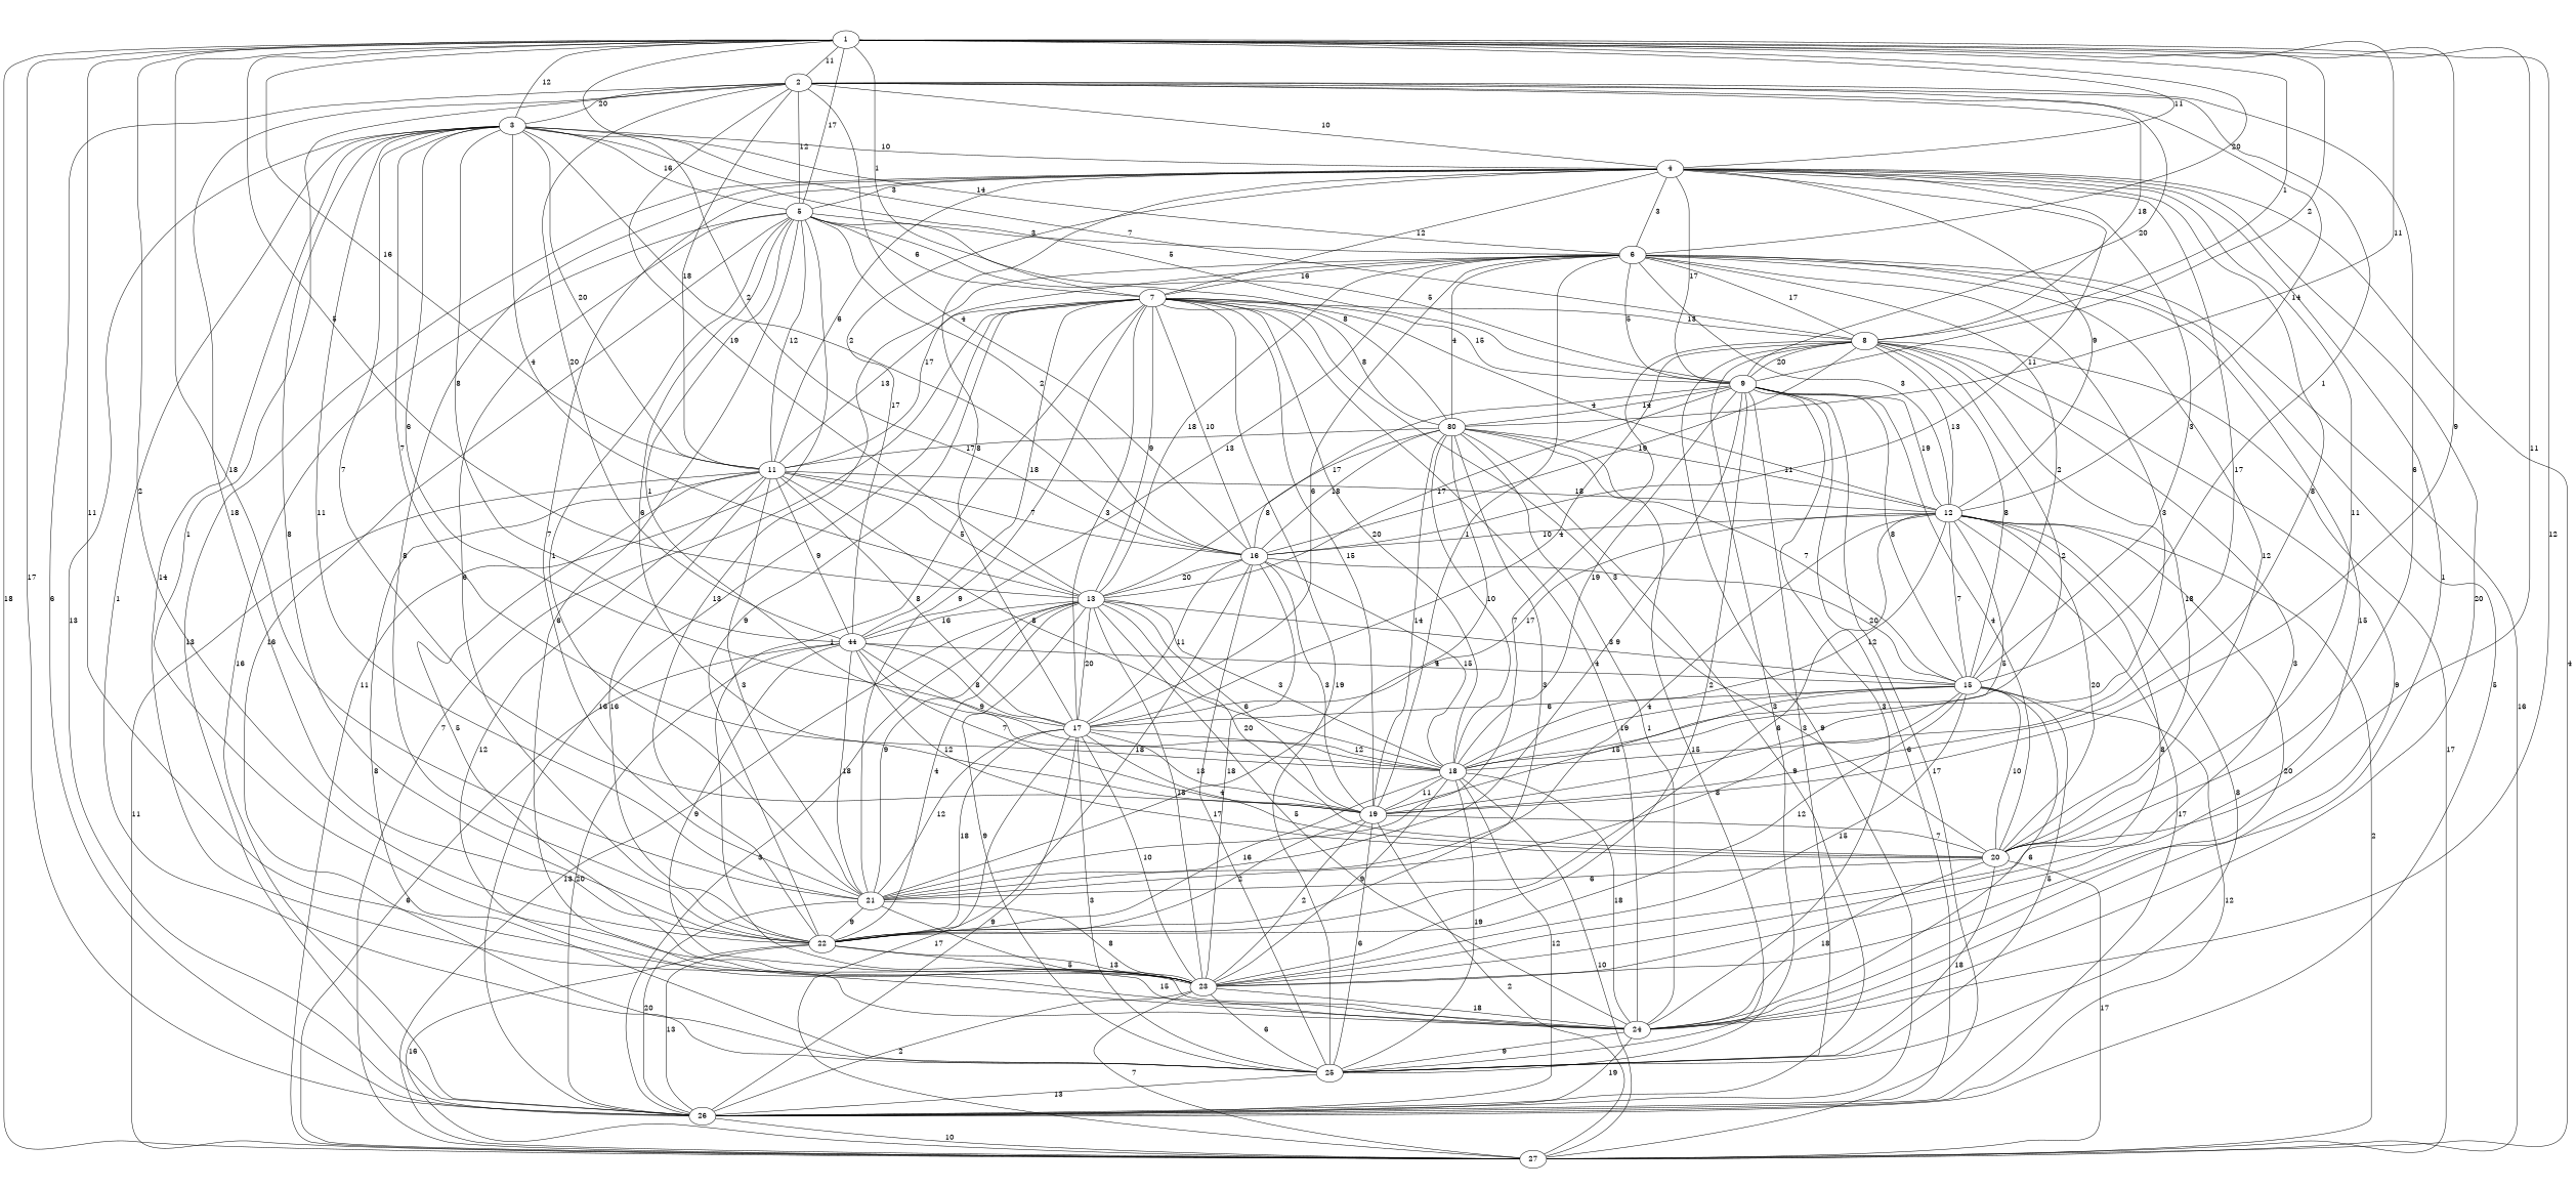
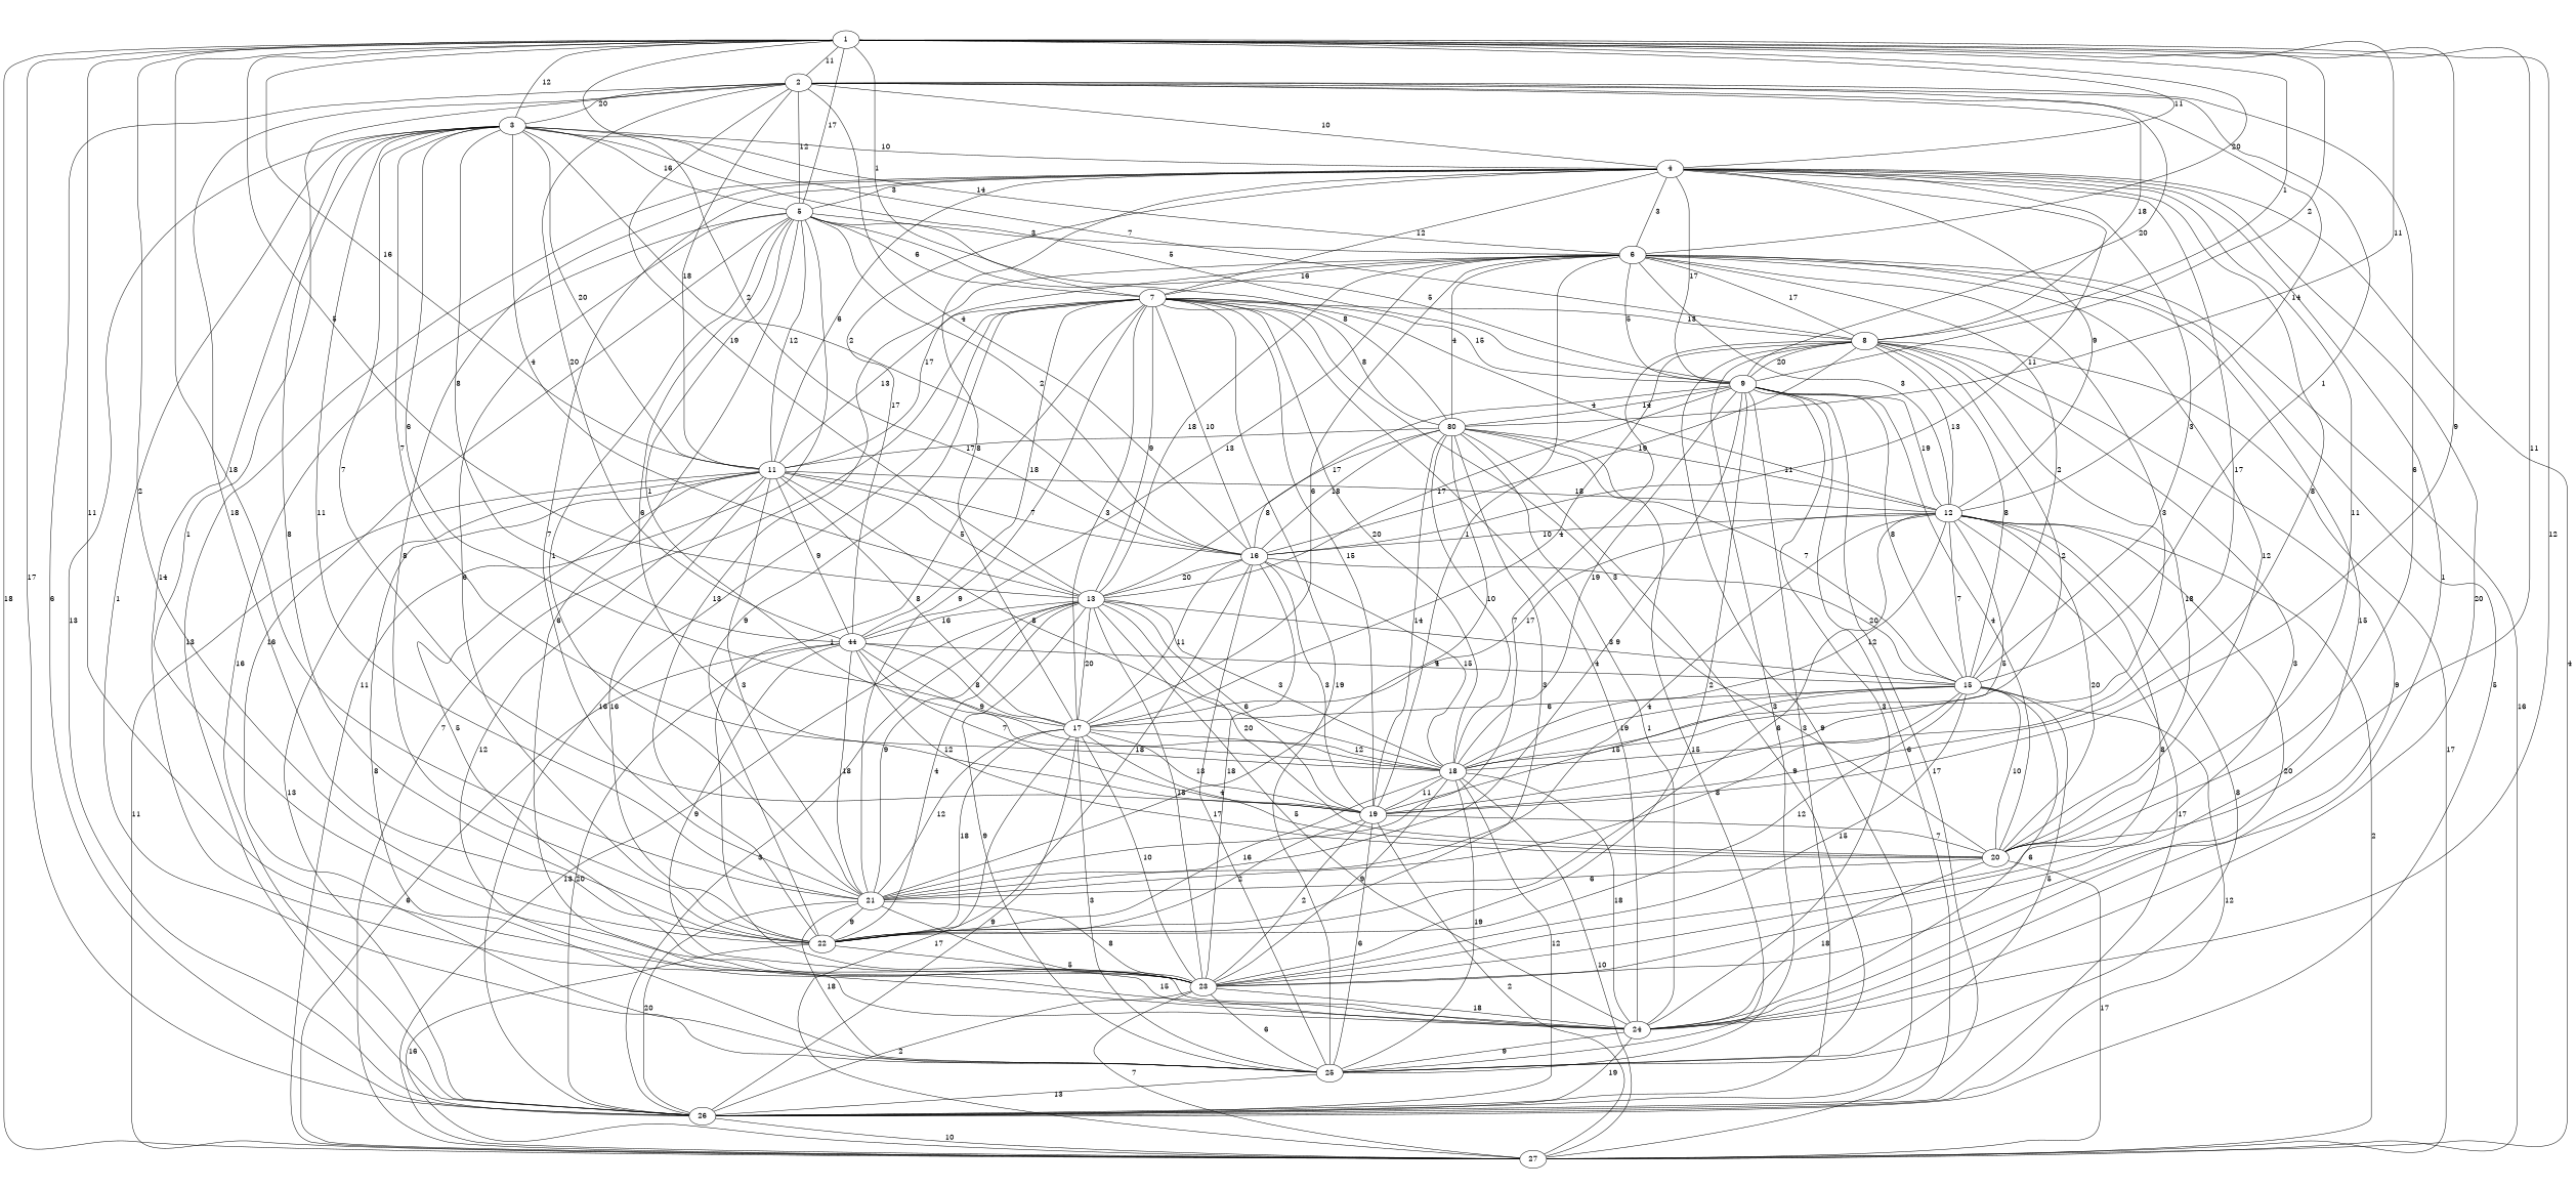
  graph {
    1
    23
    20
    16
    13
    n6 [label=80]
    22
    19
    24
    4
    27
    6
    3
    26
    5
    11
    21
    9
    7
    8
    2
    25
    17
    18
    15
    n26 [label=44]
    12
    1 -- 23 [label=11]
    1 -- 20 [label=11]
    1 -- 16 [label=2]
    1 -- 13 [label=5]
    1 -- n6 [label=11]
    1 -- 22 [label=2]
    1 -- 19 [label=9]
    1 -- 24 [label=12]
    1 -- 4 [label=11]
    1 -- 27 [label=18]
    1 -- 6 [label=20]
    1 -- 3 [label=12]
    1 -- 26 [label=17]
    1 -- 5 [label=17]
    1 -- 11 [label=16]
    1 -- 21 [label=18]
    1 -- 9 [label=2]
    1 -- 7 [label=1]
    1 -- 8 [label=1]
    1 -- 2 [label=11]
    23 -- 24 [label=18]
    23 -- 27 [label=7]
    23 -- 26 [label=2]
    23 -- 25 [label=6]
    20 -- 24 [label=18]
    20 -- 27 [label=17]
    20 -- 21 [label=6]
-   20 -- 25 [label=18]
+   21 -- 25 [label=18]
    16 -- 23 [label=18]
    16 -- 13 [label=20]
    16 -- 22 [label=18]
    16 -- 19 [label=3]
    16 -- 25 [label=17]
    16 -- 17 [label=11]
    16 -- 18 [label=15]
    13 -- 23 [label=15]
    13 -- 20 [label=20]
    13 -- 22 [label=4]
    13 -- 19 [label=6]
    13 -- 24 [label=5]
    13 -- 27 [label=13]
    13 -- 26 [label=3]
    13 -- 21 [label=9]
    13 -- 25 [label=9]
    13 -- 17 [label=20]
    13 -- 18 [label=3]
    13 -- 15 [label=3]
    13 -- n26 [label=16]
    n6 -- 16 [label=18]
    n6 -- 13 [label=8]
    n6 -- 22 [label=3]
    n6 -- 19 [label=14]
    n6 -- 24 [label=1]
    n6 -- 26 [label=9]
    n6 -- 11 [label=17]
    n6 -- 21 [label=7]
    n6 -- 25 [label=15]
    n6 -- 18 [label=10]
    n6 -- 15 [label=7]
    n6 -- 12 [label=11]
-   22 -- 23 [label=13]
    22 -- 24 [label=15]
    22 -- 27 [label=16]
-   22 -- 26 [label=13]
+   11 -- 26 [label=13]
    19 -- 23 [label=2]
    19 -- 20 [label=7]
    19 -- 22 [label=2]
    19 -- 27 [label=2]
    19 -- 25 [label=6]
    24 -- 26 [label=19]
    24 -- 25 [label=9]
    4 -- 23 [label=1]
    4 -- 20 [label=11]
    4 -- 16 [label=11]
    4 -- 22 [label=8]
    4 -- 19 [label=8]
    4 -- 24 [label=20]
    4 -- 27 [label=4]
    4 -- 6 [label=3]
    4 -- 26 [label=13]
    4 -- 5 [label=3]
    4 -- 11 [label=6]
    4 -- 21 [label=7]
    4 -- 9 [label=17]
    4 -- 7 [label=12]
    4 -- 17 [label=8]
    4 -- 18 [label=17]
    4 -- 15 [label=3]
    4 -- n26 [label=17]
    4 -- 12 [label=9]
    6 -- 23 [label=15]
    6 -- 20 [label=12]
    6 -- 13 [label=18]
    6 -- n6 [label=4]
    6 -- 22 [label=13]
    6 -- 19 [label=1]
    6 -- 27 [label=16]
    6 -- 26 [label=5]
    6 -- 11 [label=17]
    6 -- 9 [label=5]
    6 -- 7 [label=16]
    6 -- 8 [label=17]
    6 -- 17 [label=6]
    6 -- 18 [label=3]
    6 -- 15 [label=2]
    6 -- n26 [label=13]
    6 -- 12 [label=3]
    3 -- 16 [label=2]
    3 -- 13 [label=4]
    3 -- 22 [label=8]
    3 -- 19 [label=7]
    3 -- 24 [label=14]
    3 -- 4 [label=10]
    3 -- 6 [label=14]
    3 -- 26 [label=13]
    3 -- 5 [label=16]
    3 -- 11 [label=20]
    3 -- 21 [label=11]
    3 -- 9 [label=5]
    3 -- 8 [label=7]
    3 -- 25 [label=1]
    3 -- 17 [label=6]
    3 -- 18 [label=7]
    3 -- n26 [label=8]
    26 -- 27 [label=10]
    5 -- 16 [label=2]
    5 -- n6 [label=8]
    5 -- 22 [label=6]
    5 -- 19 [label=6]
    5 -- 24 [label=6]
    5 -- 27 [label=11]
    5 -- 6 [label=3]
    5 -- 26 [label=16]
    5 -- 11 [label=12]
    5 -- 21 [label=1]
    5 -- 9 [label=5]
    5 -- 7 [label=6]
    5 -- 25 [label=16]
    5 -- 18 [label=1]
    11 -- 23 [label=5]
    11 -- 16 [label=7]
    11 -- 13 [label=5]
    11 -- 22 [label=16]
    11 -- 24 [label=12]
    11 -- 27 [label=11]
    11 -- 21 [label=3]
    11 -- 25 [label=8]
    11 -- 17 [label=8]
    11 -- 18 [label=8]
    11 -- n26 [label=9]
    11 -- 12 [label=18]
    21 -- 23 [label=8]
    21 -- 22 [label=9]
    21 -- 24 [label=5]
    21 -- 26 [label=20]
    9 -- 23 [label=2]
    9 -- 20 [label=4]
    9 -- 16 [label=17]
    9 -- 13 [label=17]
    9 -- n6 [label=14]
    9 -- 24 [label=3]
    9 -- 27 [label=17]
    9 -- 26 [label=6]
    9 -- 21 [label=9]
    9 -- 25 [label=3]
    9 -- 18 [label=19]
    9 -- 15 [label=8]
    9 -- 12 [label=19]
    7 -- 23 [label=1]
    7 -- 20 [label=3]
    7 -- 16 [label=10]
    7 -- 13 [label=9]
    7 -- n6 [label=8]
    7 -- 22 [label=9]
    7 -- 19 [label=15]
    7 -- 24 [label=4]
    7 -- 27 [label=7]
    7 -- 26 [label=16]
    7 -- 11 [label=13]
    7 -- 21 [label=9]
    7 -- 9 [label=15]
    7 -- 8 [label=13]
    7 -- 25 [label=19]
    7 -- 17 [label=3]
    7 -- 18 [label=20]
    7 -- n26 [label=18]
    7 -- 12 [label=4]
    8 -- 23 [label=3]
    8 -- 20 [label=18]
    8 -- 16 [label=19]
    8 -- 24 [label=9]
    8 -- 27 [label=17]
    8 -- 26 [label=9]
    8 -- 21 [label=7]
    8 -- 9 [label=20]
    8 -- 25 [label=3]
    8 -- 17 [label=4]
    8 -- 18 [label=2]
    8 -- 15 [label=8]
    8 -- 12 [label=13]
    2 -- 23 [label=1]
    2 -- 20 [label=6]
    2 -- 16 [label=4]
    2 -- 13 [label=19]
    2 -- 22 [label=18]
    2 -- 4 [label=10]
    2 -- 3 [label=20]
    2 -- 26 [label=6]
    2 -- 5 [label=12]
    2 -- 11 [label=18]
    2 -- 9 [label=20]
    2 -- 8 [label=18]
    2 -- 15 [label=1]
    2 -- n26 [label=20]
    2 -- 12 [label=14]
    25 -- 26 [label=13]
    17 -- 23 [label=10]
    17 -- 20 [label=4]
    17 -- 22 [label=18]
    17 -- 19 [label=13]
    17 -- 27 [label=17]
    17 -- 26 [label=9]
    17 -- 21 [label=12]
    17 -- 25 [label=3]
    17 -- 18 [label=12]
    18 -- 23 [label=9]
    18 -- 22 [label=16]
    18 -- 19 [label=11]
    18 -- 24 [label=18]
    18 -- 27 [label=10]
    18 -- 26 [label=12]
    18 -- 25 [label=19]
    15 -- 23 [label=15]
    15 -- 20 [label=10]
    15 -- 16 [label=20]
    15 -- 22 [label=12]
    15 -- 19 [label=15]
    15 -- 24 [label=6]
    15 -- 26 [label=12]
    15 -- 21 [label=8]
    15 -- 25 [label=5]
    15 -- 17 [label=6]
    15 -- 18 [label=19]
    n26 -- 23 [label=9]
    n26 -- 20 [label=12]
    n26 -- 19 [label=7]
    n26 -- 27 [label=6]
    n26 -- 26 [label=20]
    n26 -- 21 [label=18]
    n26 -- 17 [label=8]
    n26 -- 18 [label=9]
    n26 -- 15 [label=4]
    12 -- 23 [label=8]
    12 -- 20 [label=20]
    12 -- 16 [label=10]
    12 -- 22 [label=6]
    12 -- 19 [label=5]
    12 -- 24 [label=20]
    12 -- 27 [label=2]
    12 -- 26 [label=17]
    12 -- 21 [label=4]
    12 -- 25 [label=8]
    12 -- 17 [label=17]
    12 -- 18 [label=12]
    12 -- 15 [label=7]
  }
